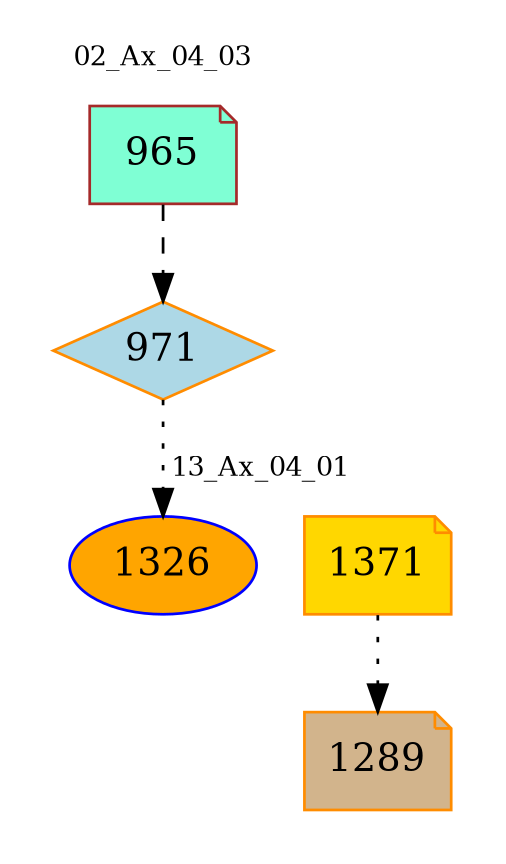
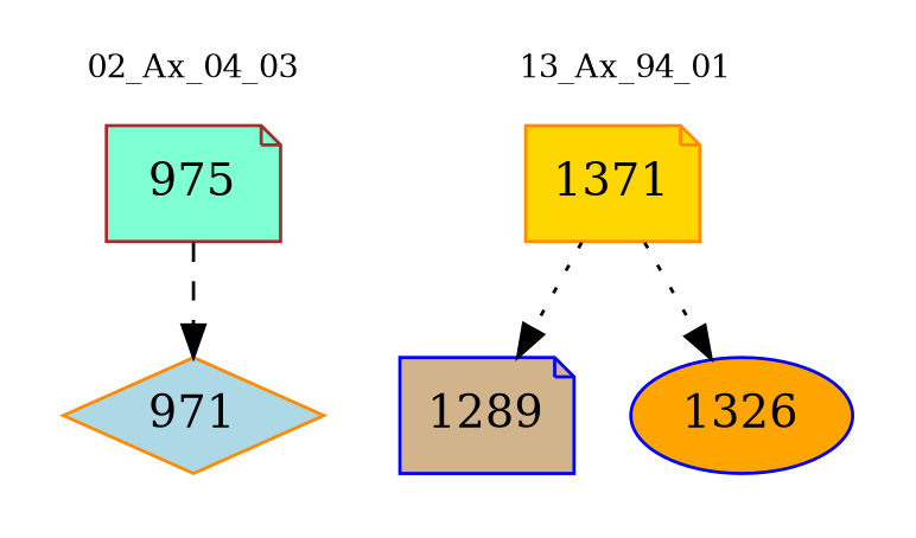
  digraph {
    fontname="DejaVu Serif"
    node [color=darkorange fontname="DejaVu Serif" shape=note style=filled]
    edge [color=black fontname="DejaVu Serif" style=dotted]
-   n1 [color=brown fillcolor=aquamarine label=965]
+   n1 [color=brown fillcolor=aquamarine label=975]
    n2 [fillcolor=lightblue label=971 shape=diamond]
    n3 [fillcolor=gold label=1371]
-   n4 [fillcolor=tan label=1289]
+   n4 [color=blue fillcolor=tan label=1289]
    n5 [color=blue fillcolor=orange label=1326 shape=ellipse]
    subgraph cluster_1 {
      color=white
      fontsize=10
      label="02_Ax_04_03"
      n1
      n2
    }
    subgraph cluster_2 {
      color=white
      fontsize=10
-     label="13_Ax_04_01"
+     label="13_Ax_94_01"
      n3
      n4
      n5
    }
    n1 -> n2 [style=dashed]
    n3 -> n4
-   n2 -> n5
+   n3 -> n5
  }
